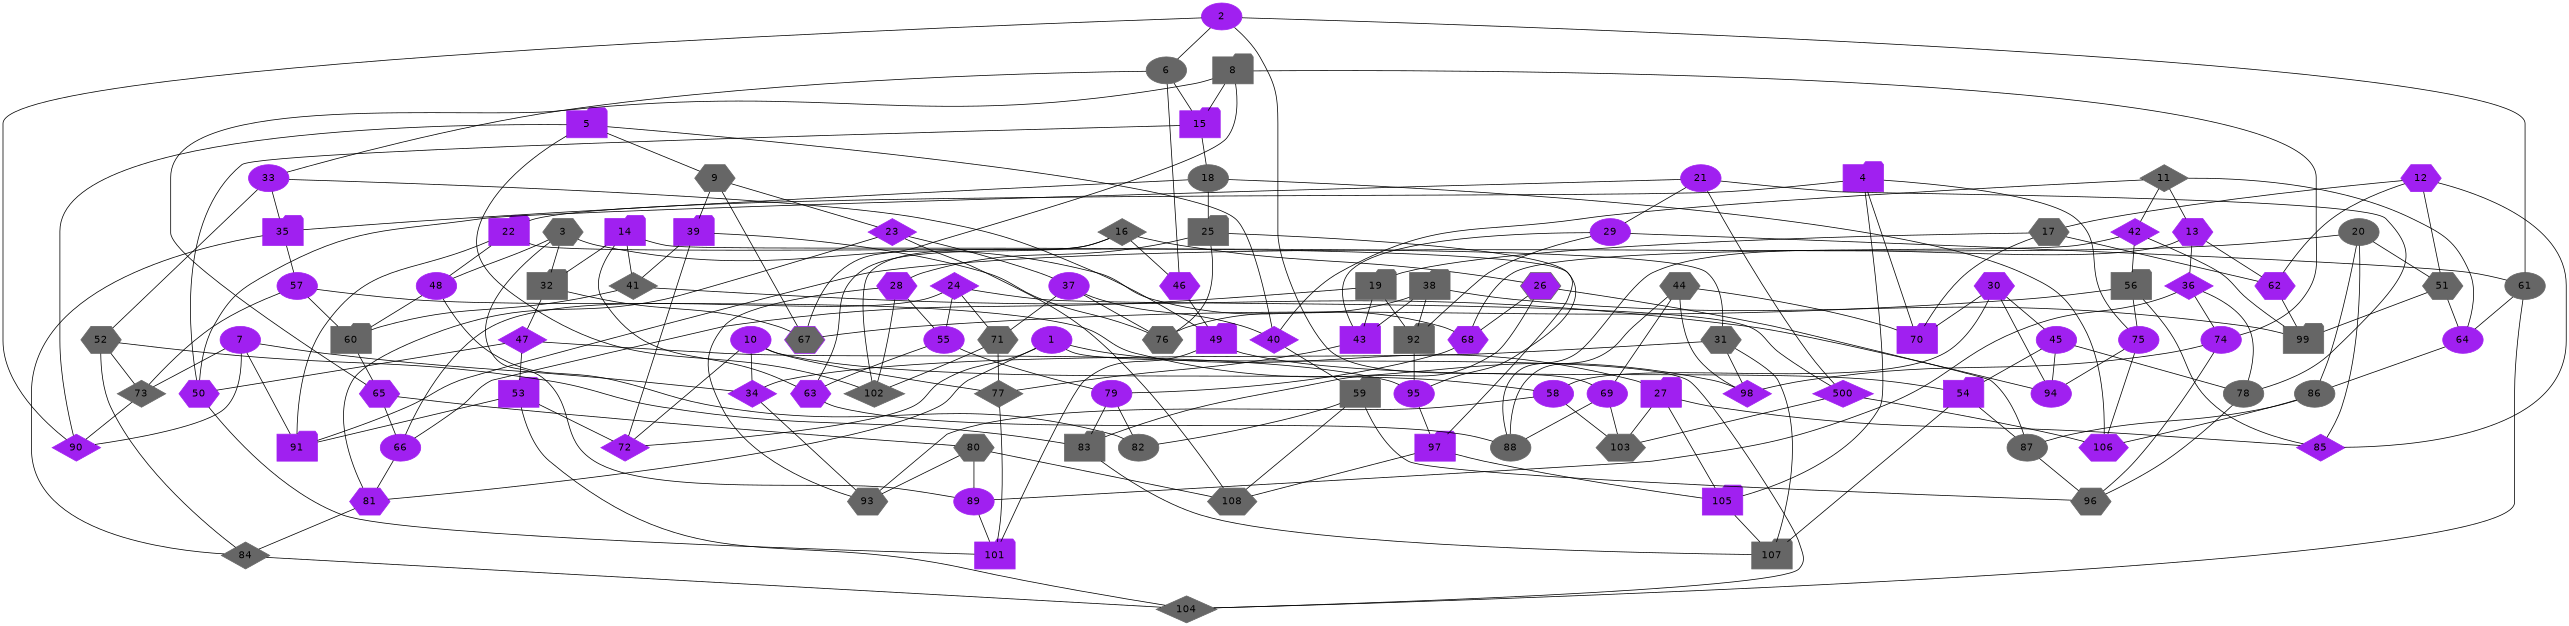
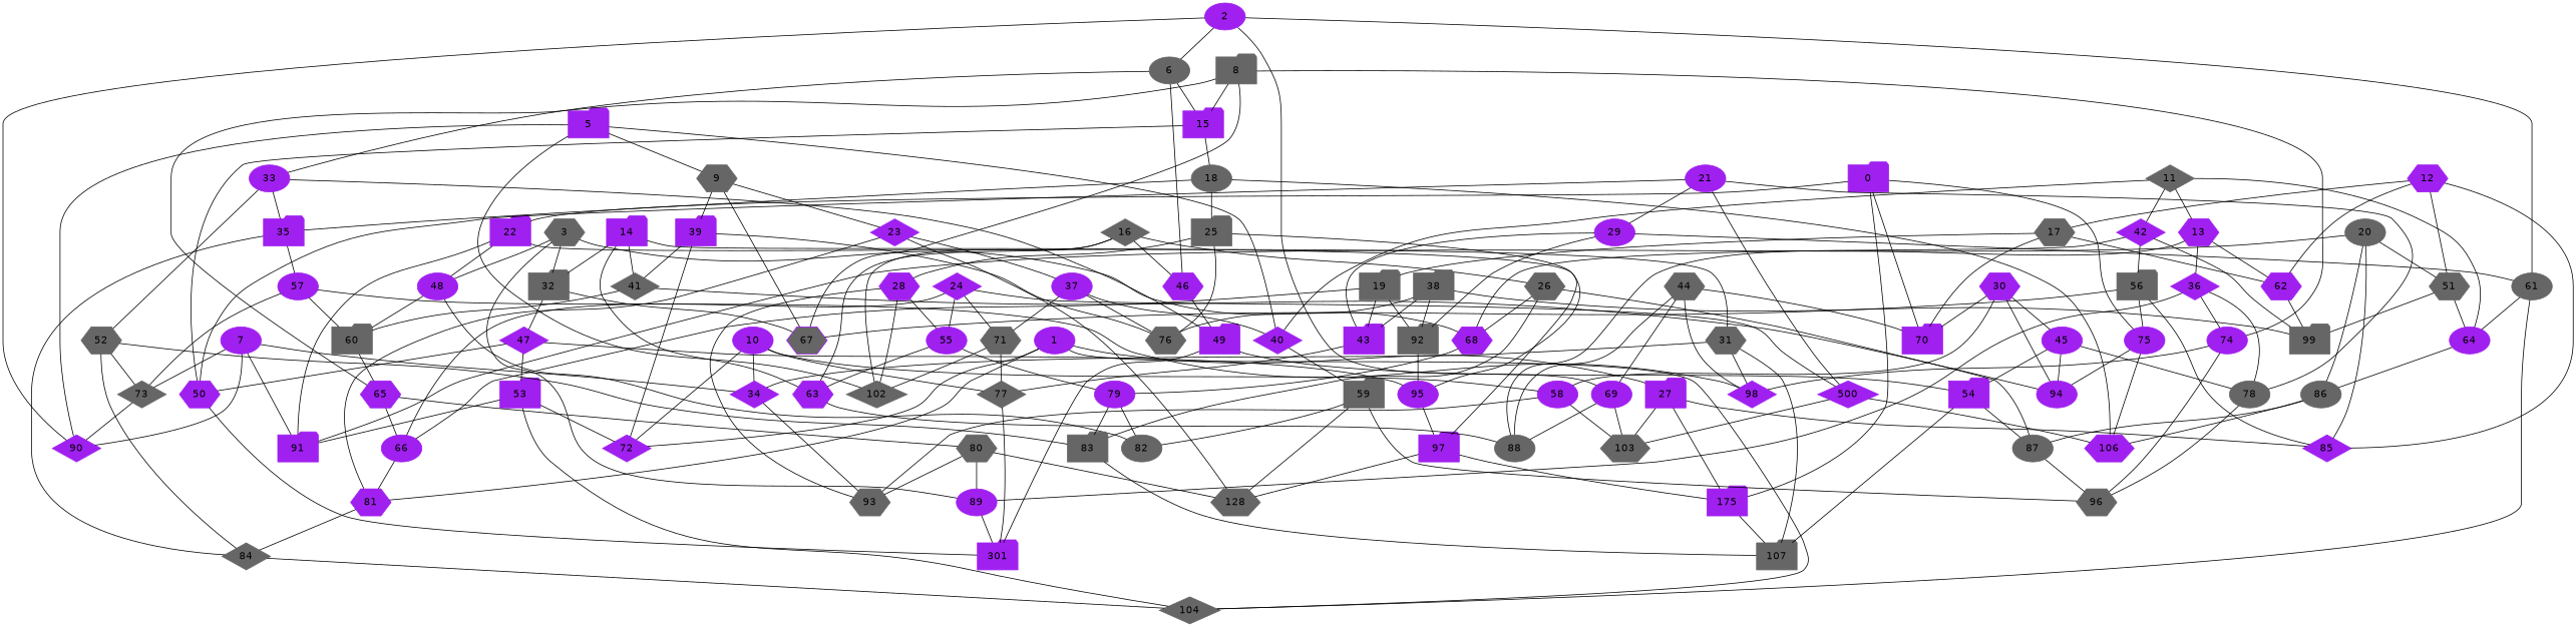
  graph {
    fontname="DejaVu Sans"
    node [color=purple fontname="DejaVu Sans" shape=ellipse style=filled]
    edge [fontname="DejaVu Sans"]
    27 [shape=folder]
    1
    72 [shape=diamond]
    81 [shape=hexagon]
    104 [color=gray40 shape=diamond]
-   105 [shape=folder]
+   105 [shape=folder label=175]
    85 [shape=diamond]
    103 [color=gray40 shape=hexagon]
    84 [color=gray40 shape=diamond]
    6 [color=gray40]
    2
    61 [color=gray40]
    69
    90 [shape=diamond]
    15 [shape=folder]
    33
    46 [shape=hexagon]
    64
    88 [color=gray40]
    3 [color=gray40 shape=hexagon]
    32 [color=gray40 shape=folder]
    48
    68 [shape=hexagon]
    89
    67 [fillcolor=gray40 shape=hexagon]
    47 [shape=diamond]
    60 [color=gray40 shape=folder]
    82 [color=gray40]
    79
-   101 [shape=folder]
-   4 [shape=folder]
+   101 [shape=folder label=301]
+   4 [shape=folder label=0]
    22 [shape=folder]
    70 [shape=folder]
    75
    91 [shape=folder]
    31 [color=gray40 shape=hexagon]
    106 [shape=hexagon]
    94
    107 [color=gray40 shape=folder]
    5 [shape=folder]
    9 [color=gray40 shape=hexagon]
    40 [shape=diamond]
    102 [color=gray40 shape=diamond]
    23 [shape=diamond]
    39 [shape=folder]
    59 [color=gray40 shape=folder]
    18 [color=gray40]
    50 [shape=hexagon]
    35 [shape=folder]
    49 [shape=folder]
    52 [color=gray40 shape=hexagon]
    7
    34 [shape=diamond]
    73 [color=gray40 shape=diamond]
    93 [color=gray40 shape=hexagon]
    8 [color=gray40 shape=folder]
    65 [shape=hexagon]
    74
    66
    80 [color=gray40 shape=hexagon]
    98 [shape=diamond]
    96 [color=gray40 shape=hexagon]
    37
-   108 [color=gray40 shape=hexagon]
+   108 [color=gray40 shape=hexagon label=128]
    41 [color=gray40 shape=diamond]
    76 [color=gray40 shape=hexagon]
    10
    58
    77 [color=gray40 shape=diamond]
    11 [color=gray40 shape=diamond]
    13 [shape=hexagon]
    42 [shape=diamond]
    62 [shape=hexagon]
    36 [shape=diamond]
    99 [color=gray40 shape=folder]
    56 [color=gray40 shape=folder]
    86 [color=gray40]
    12 [shape=hexagon]
    17 [color=gray40 shape=hexagon]
    51 [color=gray40 shape=hexagon]
    19 [color=gray40 shape=folder]
    78 [color=gray40]
    14 [shape=folder]
    63 [shape=hexagon]
    97 [shape=folder]
    25 [color=gray40 shape=folder]
    16 [color=gray40 shape=diamond]
-   26 [color=gray40 shape=hexagon fillcolor=purple]
+   26 [color=gray40 shape=hexagon]
    83 [color=gray40 shape=folder]
    87 [color=gray40]
    43 [shape=folder]
    92 [color=gray40 shape=folder]
    28 [shape=hexagon]
    95
    57
    20 [color=gray40]
    21
    29
    n99 [label=500 shape=diamond]
    71 [color=gray40 shape=hexagon]
    24 [shape=diamond]
    55
    30 [shape=hexagon]
    45
    54 [shape=folder]
    53 [shape=folder]
    38 [color=gray40 shape=folder]
    44 [color=gray40 shape=hexagon]
    27 -- 105
    27 -- 85
    27 -- 103
    1 -- 27
    1 -- 72
    1 -- 81
    1 -- 104
    81 -- 84
    105 -- 107
    84 -- 104
    6 -- 15
    6 -- 33
    6 -- 46
    2 -- 6
    2 -- 61
    2 -- 69
    2 -- 90
    61 -- 104
    61 -- 64
    69 -- 103
    69 -- 88
    15 -- 18
    15 -- 50
    33 -- 35
    33 -- 49
    33 -- 52
    46 -- 49
    64 -- 86
    3 -- 32
    3 -- 48
    3 -- 68
    3 -- 89
    32 -- 67
    32 -- 47
    48 -- 60
    48 -- 82
    68 -- 79
    89 -- 101
    47 -- 50
    47 -- 95
    47 -- 53
    60 -- 65
    79 -- 82
    79 -- 83
    4 -- 105
    4 -- 22
    4 -- 70
    4 -- 75
    22 -- 48
    22 -- 91
    22 -- 31
    75 -- 106
    75 -- 94
    31 -- 107
    31 -- 34
    31 -- 98
    5 -- 90
    5 -- 9
    5 -- 40
    5 -- 102
    9 -- 67
    9 -- 23
    9 -- 39
    40 -- 59
    23 -- 81
    23 -- 37
    23 -- 108
    39 -- 72
    39 -- 41
    39 -- 76
    59 -- 82
    59 -- 96
    59 -- 108
    18 -- 106
    18 -- 35
    18 -- 25
    50 -- 101
    35 -- 84
    35 -- 57
    49 -- 101
    49 -- 54
    52 -- 84
    52 -- 73
    52 -- 83
    7 -- 90
    7 -- 91
    7 -- 34
    7 -- 73
    34 -- 93
    73 -- 90
    8 -- 15
    8 -- 67
    8 -- 65
    8 -- 74
    65 -- 66
    65 -- 80
    74 -- 98
    74 -- 96
    66 -- 81
    80 -- 89
    80 -- 93
    80 -- 108
    37 -- 40
    37 -- 76
    37 -- 71
    41 -- 60
    41 -- 94
    10 -- 72
    10 -- 34
    10 -- 58
    10 -- 77
    58 -- 103
    58 -- 93
    77 -- 101
    11 -- 64
    11 -- 40
    11 -- 13
    11 -- 42
    13 -- 88
    13 -- 62
    13 -- 36
    42 -- 68
    42 -- 99
    42 -- 56
    62 -- 99
    36 -- 89
    36 -- 74
    36 -- 78
    56 -- 85
    56 -- 67
    56 -- 75
    86 -- 106
    86 -- 87
    12 -- 85
    12 -- 62
    12 -- 17
    12 -- 51
    17 -- 70
    17 -- 62
    17 -- 19
    51 -- 64
    51 -- 99
    19 -- 66
    19 -- 43
    19 -- 92
    78 -- 96
    14 -- 32
    14 -- 41
    14 -- 63
    14 -- 97
    63 -- 88
    97 -- 105
    97 -- 108
    25 -- 76
    25 -- 28
    25 -- 95
    16 -- 46
    16 -- 102
    16 -- 63
    16 -- 26
    26 -- 68
    26 -- 83
    26 -- 87
    83 -- 107
    87 -- 96
    43 -- 77
    92 -- 95
    28 -- 102
    28 -- 93
    28 -- 55
    95 -- 97
    57 -- 60
    57 -- 73
    57 -- 98
    20 -- 85
    20 -- 91
    20 -- 86
    20 -- 51
    21 -- 50
    21 -- 78
    21 -- 29
    21 -- n99
    29 -- 61
    29 -- 43
    29 -- 92
    n99 -- 103
    n99 -- 106
    71 -- 102
    71 -- 77
    24 -- 66
    24 -- n99
    24 -- 71
    24 -- 55
    55 -- 79
    55 -- 63
    30 -- 70
    30 -- 94
    30 -- 58
    30 -- 45
    45 -- 94
    45 -- 78
    45 -- 54
    54 -- 107
    54 -- 87
    53 -- 72
    53 -- 104
    53 -- 91
    38 -- 76
    38 -- 99
    38 -- 43
    38 -- 92
    44 -- 69
    44 -- 88
    44 -- 70
    44 -- 98
  }
